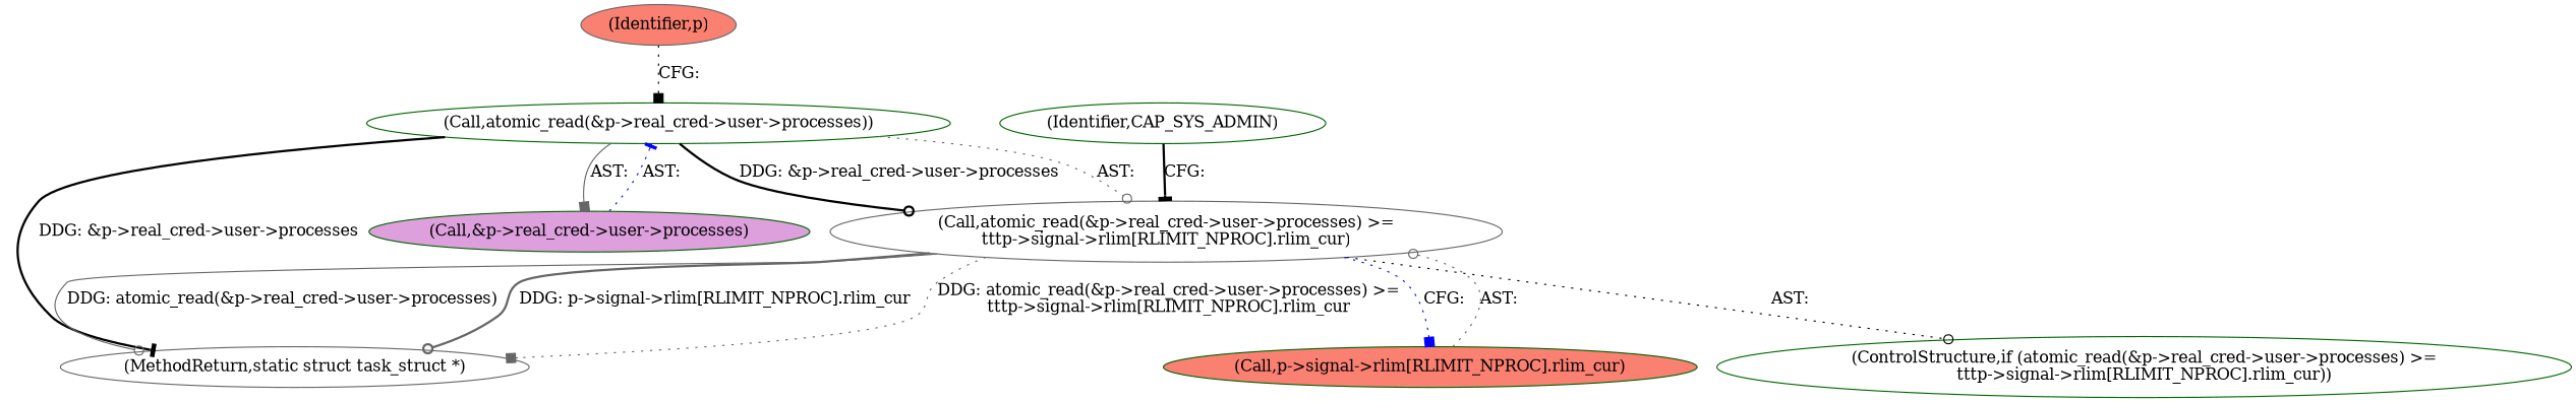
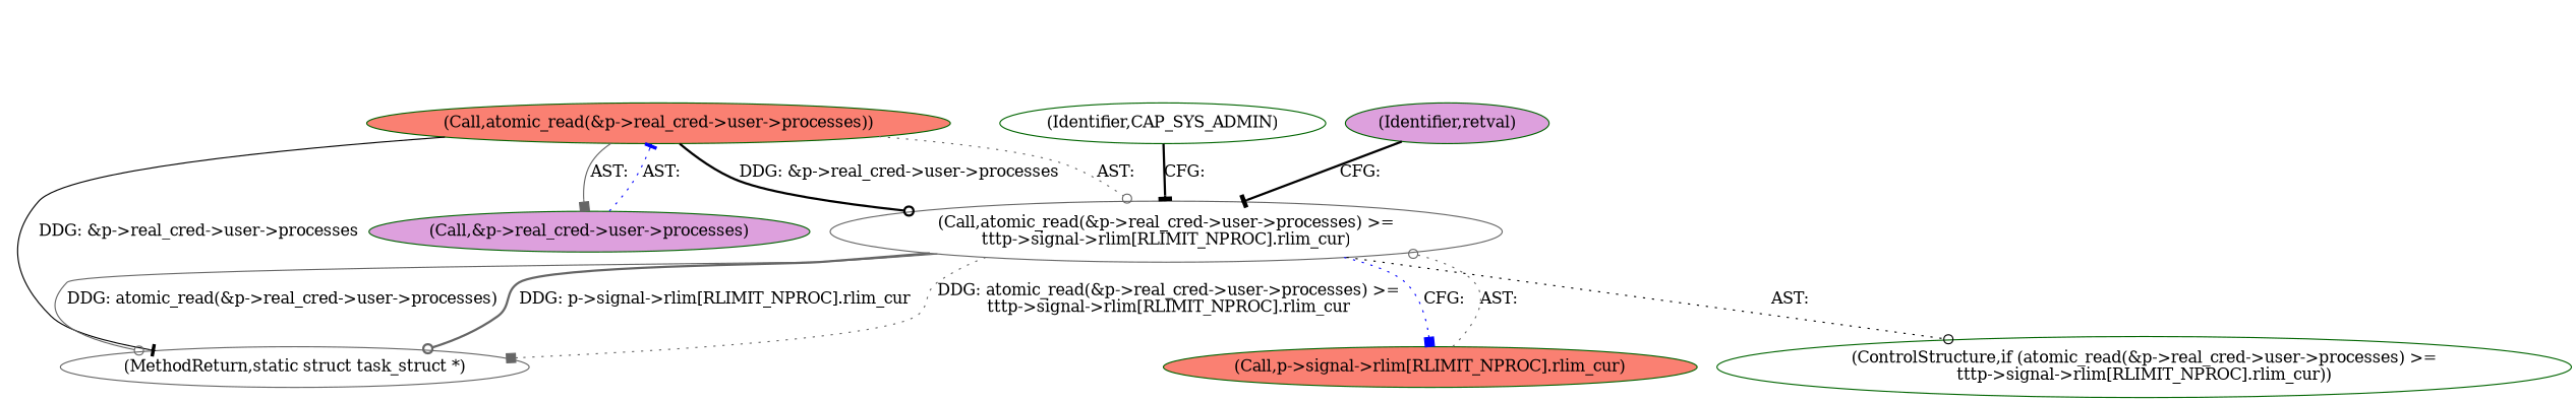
  digraph {
    node [color=darkgreen fillcolor=white style=filled]
    edge [arrowhead=odot color=gray40 style=dotted]
-   n1 [label="(Call,atomic_read(&p->real_cred->user->processes))"]
+   n1 [fillcolor=salmon label="(Call,atomic_read(&p->real_cred->user->processes))"]
    n2 [color=gray40 label="(Call,atomic_read(&p->real_cred->user->processes) >=\n\t\t\tp->signal->rlim[RLIMIT_NPROC].rlim_cur)"]
    n3 [color=gray40 label="(MethodReturn,static struct task_struct *)"]
    n4 [fillcolor=plum label="(Call,&p->real_cred->user->processes)"]
    n5 [fillcolor=salmon label="(Call,p->signal->rlim[RLIMIT_NPROC].rlim_cur)"]
    n6 [label="(ControlStructure,if (atomic_read(&p->real_cred->user->processes) >=\n\t\t\tp->signal->rlim[RLIMIT_NPROC].rlim_cur))"]
    n7 [label="(Identifier,CAP_SYS_ADMIN)"]
-   n9 [color=gray40 fillcolor=salmon label="(Identifier,p)"]
+   n8 [fillcolor=plum label="(Identifier,retval)"]
    n1 -> n2 [label="AST: "]
    n1 -> n2 [color=black label="DDG: &p->real_cred->user->processes" style=bold]
-   n1 -> n3 [arrowhead=tee color=black label="DDG: &p->real_cred->user->processes" style=bold]
+   n1 -> n3 [arrowhead=tee color=black label="DDG: &p->real_cred->user->processes" style=solid]
    n1 -> n4 [arrowhead=box label="AST: " style=solid]
    n2 -> n3 [arrowhead=box label="DDG: atomic_read(&p->real_cred->user->processes) >=\n\t\t\tp->signal->rlim[RLIMIT_NPROC].rlim_cur"]
    n2 -> n3 [label="DDG: atomic_read(&p->real_cred->user->processes)" style=solid]
    n2 -> n3 [label="DDG: p->signal->rlim[RLIMIT_NPROC].rlim_cur" style=bold]
    n2 -> n5 [arrowhead=box color=blue label="CFG: "]
    n2 -> n6 [color=black label="AST: "]
    n4 -> n1 [arrowhead=tee color=blue label="AST: "]
    n5 -> n2 [label="AST: "]
    n7 -> n2 [arrowhead=tee color=black label="CFG: " style=bold]
-   n9 -> n1 [arrowhead=box color=black label="CFG: "]
+   n8 -> n2 [arrowhead=tee color=black label="CFG: " style=bold]
  }
